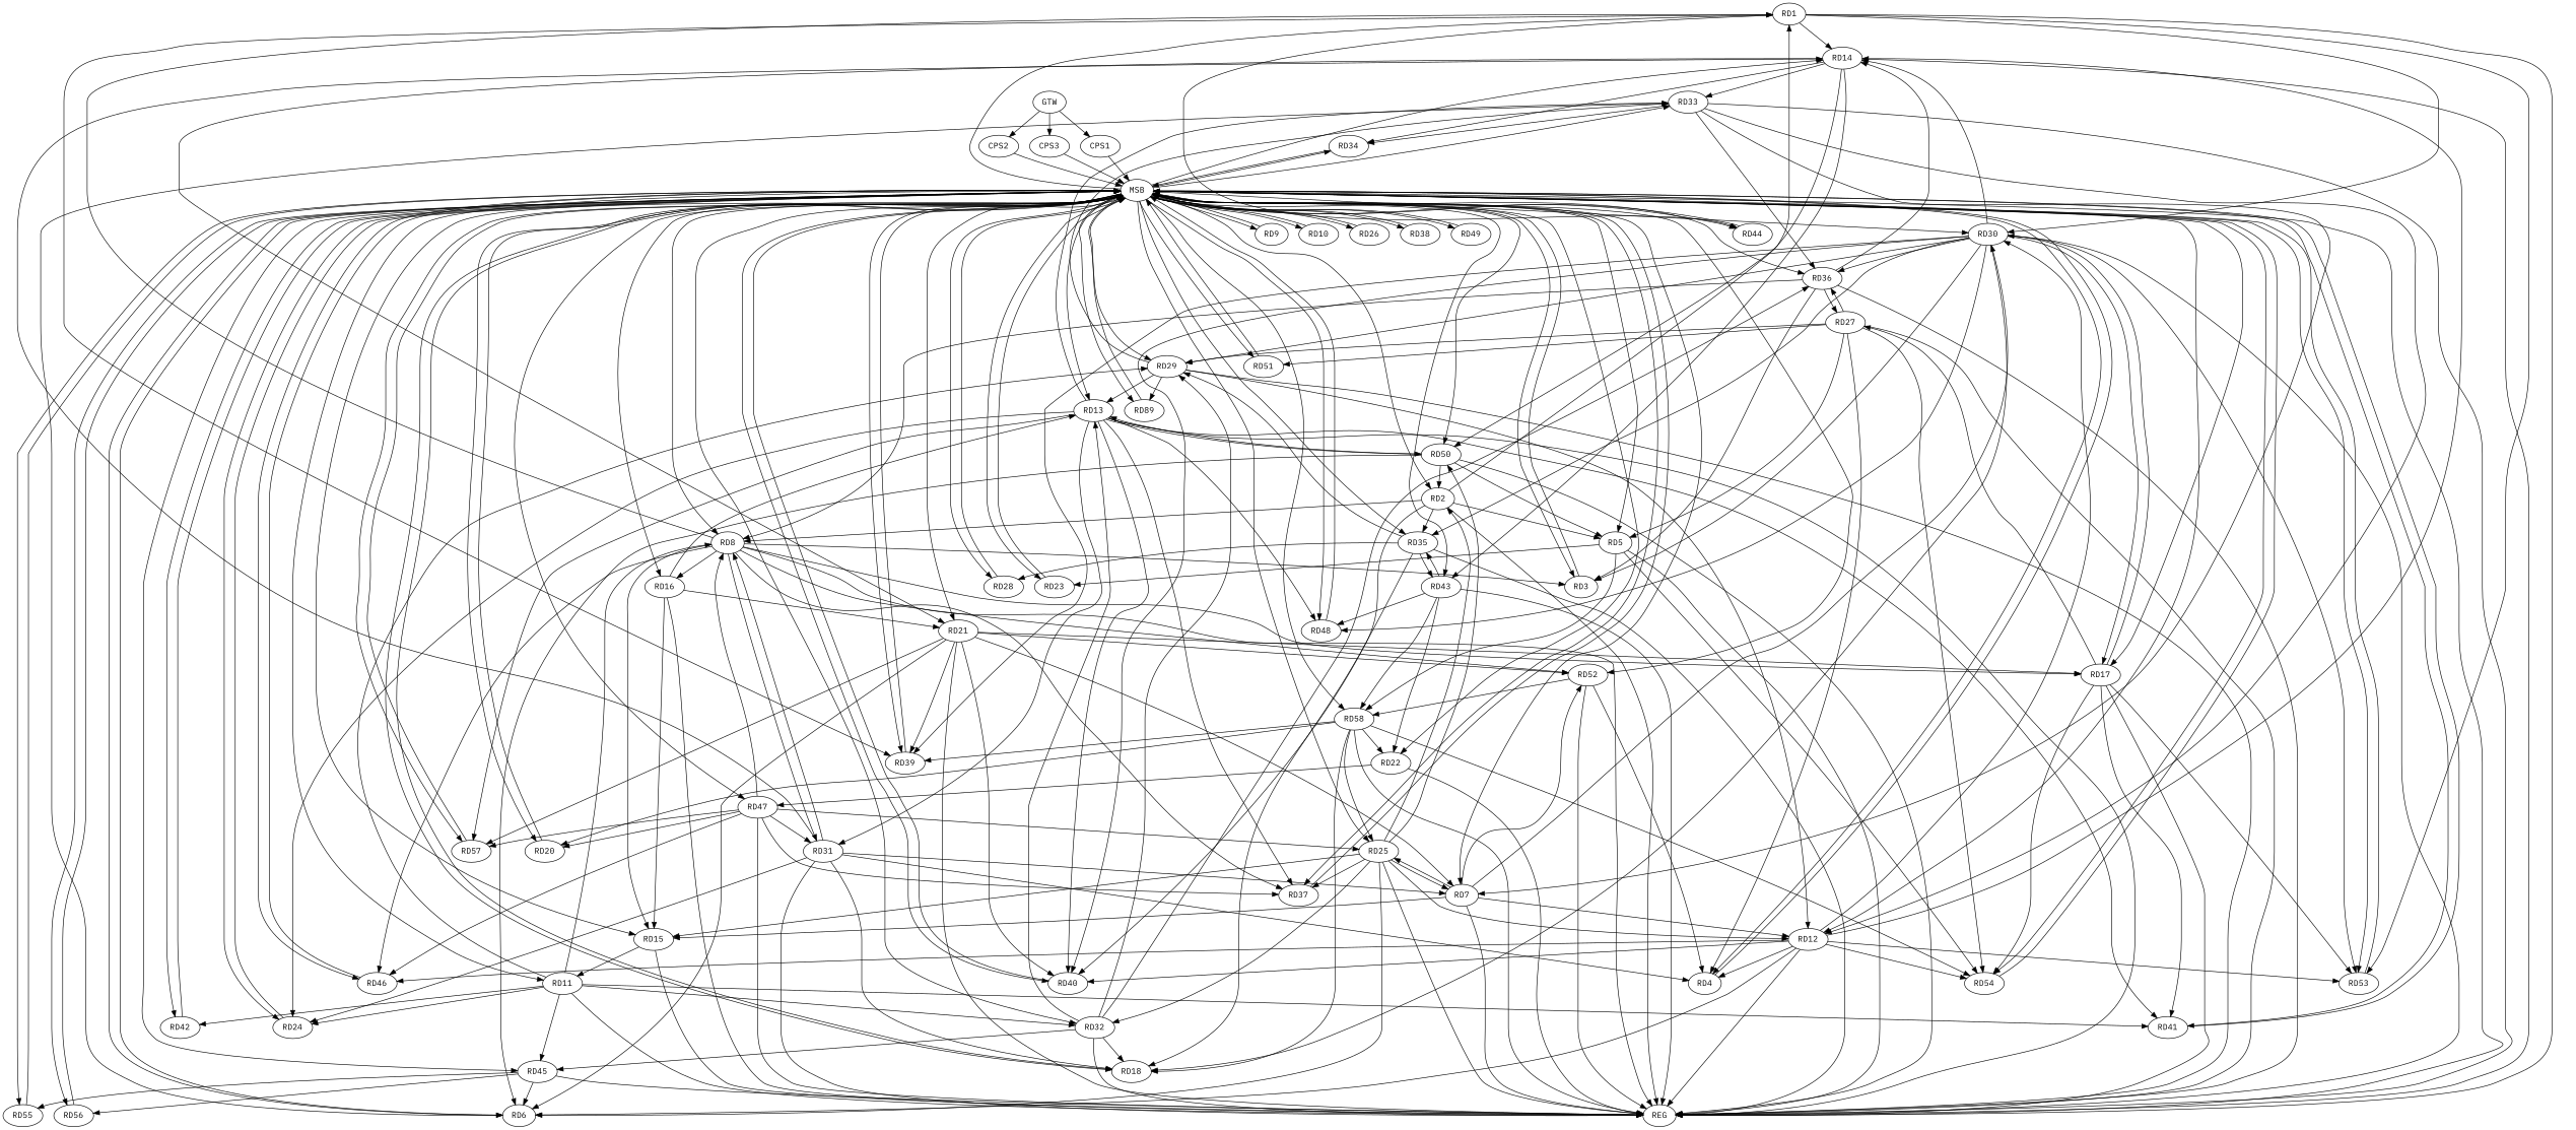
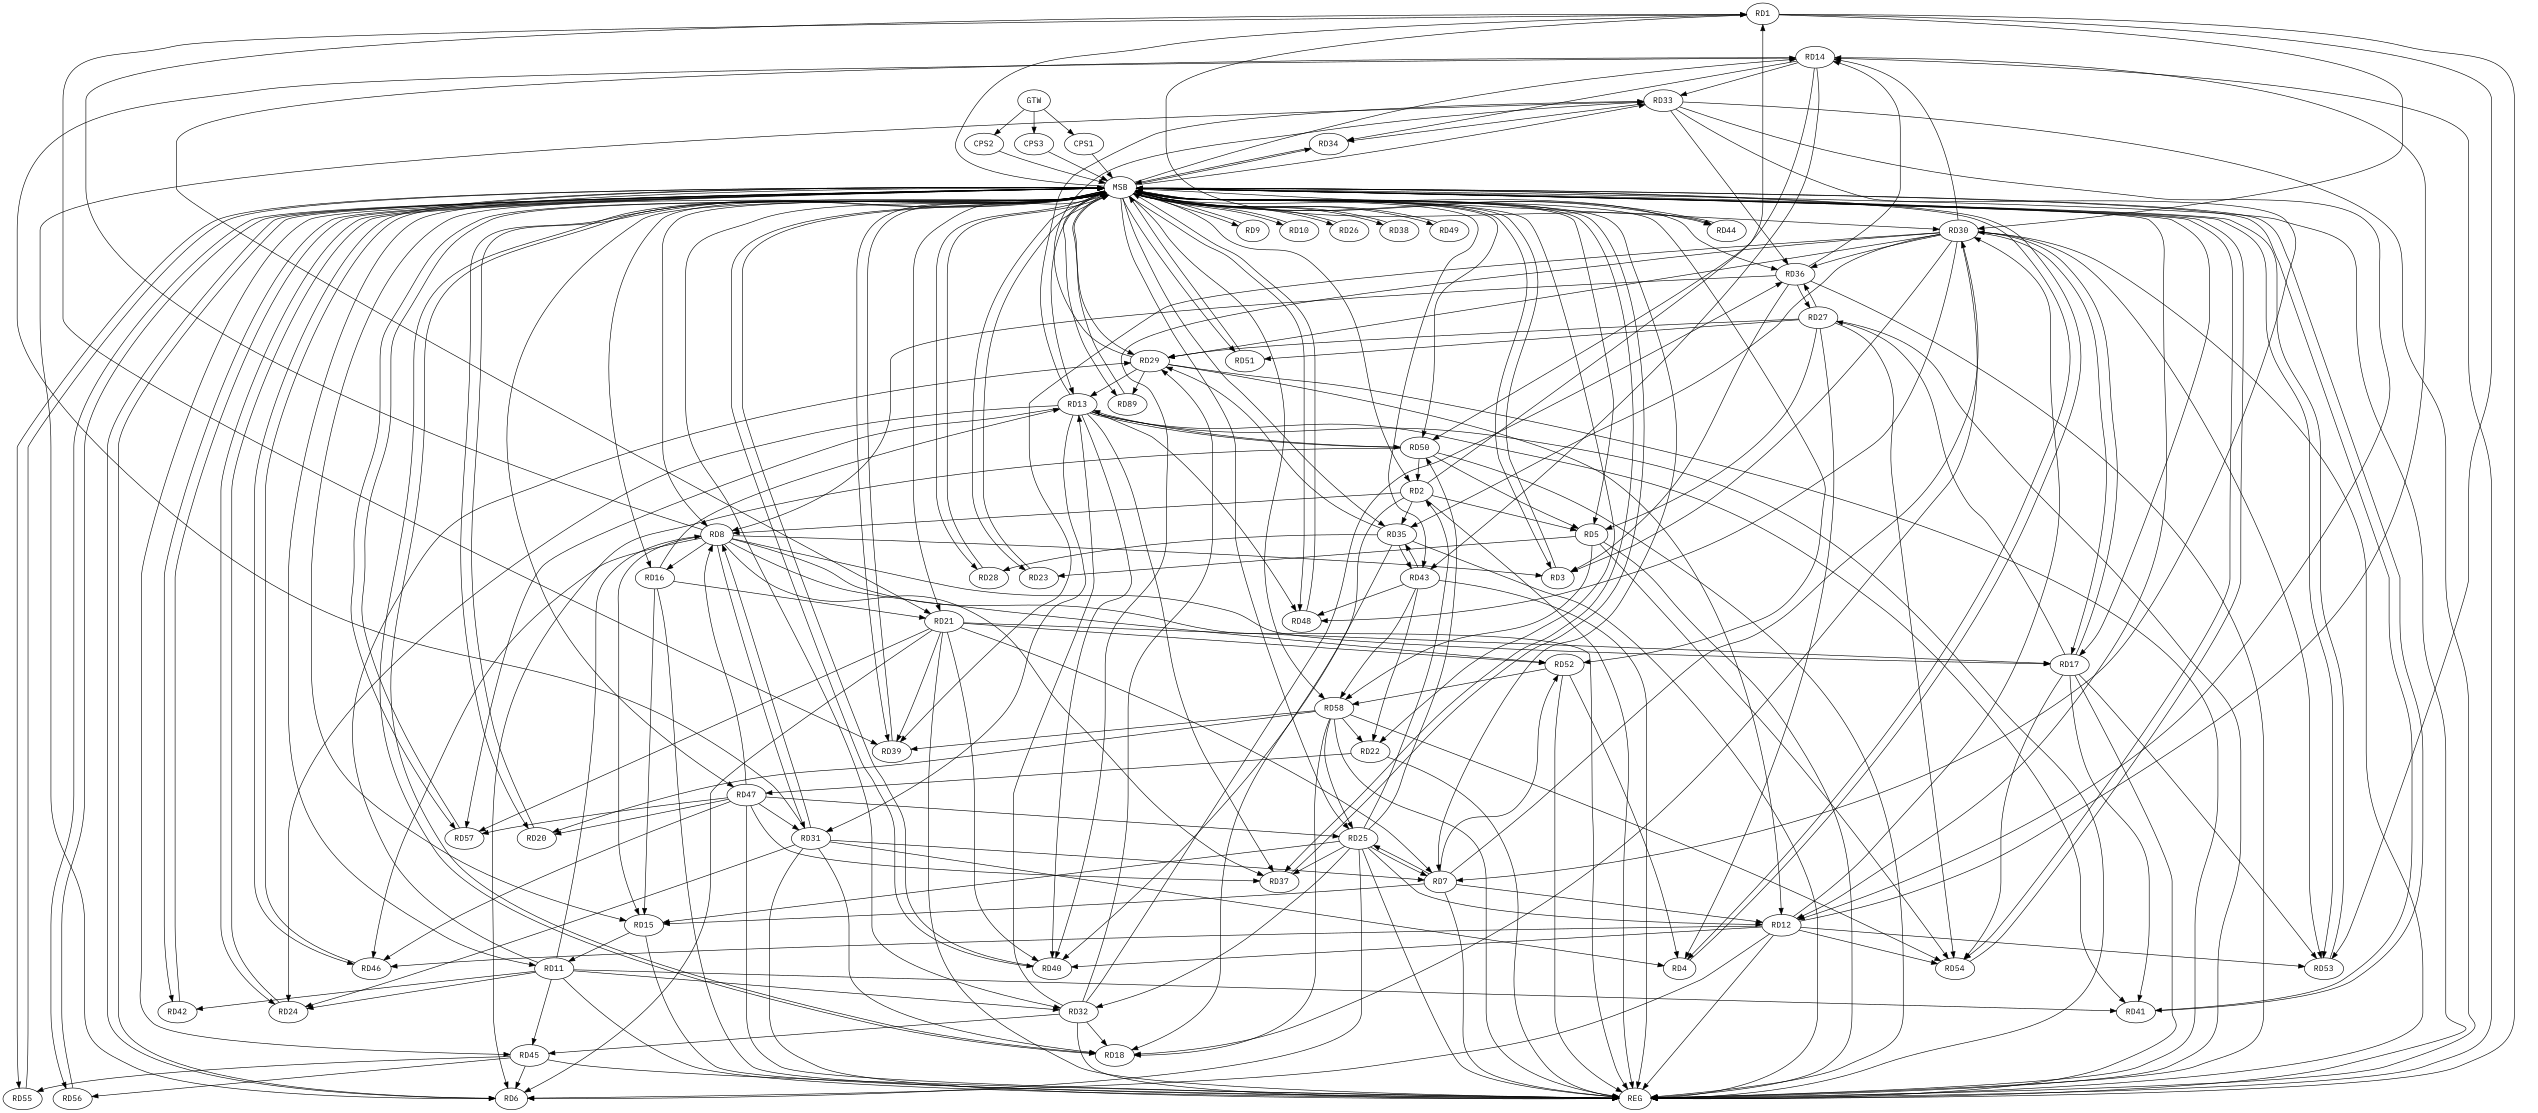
  strict digraph {
    fontname="IBM Plex Mono"
    node [fontname="IBM Plex Mono"]
    edge [fontname="IBM Plex Mono"]
    n1 [label=RD1]
    n2 [label=RD14]
    n3 [label=RD30]
    n4 [label=RD39]
    n5 [label=RD44]
    n6 [label=RD53]
    n7 [label=REG]
    n8 [label=RD33]
    n9 [label=RD50]
    n10 [label=RD21]
    n11 [label=RD34]
    n12 [label=RD43]
    n13 [label=RD35]
    n14 [label=RD40]
    n15 [label=RD3]
    n16 [label=RD17]
    n17 [label=RD29]
    n18 [label=RD48]
    n19 [label=RD18]
    n20 [label=RD36]
    n21 [label=MSB]
    n22 [label=RD2]
    n23 [label=RD5]
    n24 [label=RD8]
    n25 [label=RD23]
    n26 [label=RD54]
    n27 [label=RD58]
    n28 [label=RD15]
    n29 [label=RD52]
    n30 [label=RD16]
    n31 [label=RD31]
    n32 [label=RD37]
    n33 [label=RD46]
    n34 [label=RD28]
    n35 [label=RD4]
    n36 [label=RD6]
    n37 [label=RD7]
    n38 [label=RD12]
    n39 [label=RD25]
    n40 [label=RD9]
    n41 [label=RD10]
    n42 [label=RD11]
    n43 [label=RD24]
    n44 [label=RD32]
    n45 [label=RD41]
    n46 [label=RD42]
    n47 [label=RD45]
    n48 [label=RD13]
    n49 [label=RD57]
    n50 [label=RD89]
    n51 [label=RD20]
    n52 [label=RD22]
    n53 [label=RD47]
    n54 [label=RD26]
    n55 [label=RD51]
    n56 [label=RD38]
    n57 [label=RD55]
    n58 [label=RD56]
    n59 [label=RD49]
    n60 [label=RD27]
    n61 [label=CPS1]
    n62 [label=CPS2]
    n63 [label=CPS3]
    n64 [label=GTW]
-   n1 -> n2
    n1 -> n3
    n1 -> n4
    n1 -> n5
    n1 -> n6
    n1 -> n7
    n2 -> n7
    n2 -> n8
    n2 -> n9
    n2 -> n10
    n2 -> n11
    n2 -> n12
    n3 -> n2
    n3 -> n4
    n3 -> n6
    n3 -> n7
    n3 -> n13
    n3 -> n14
    n3 -> n15
    n3 -> n16
    n3 -> n17
    n3 -> n18
    n3 -> n19
    n3 -> n20
    n4 -> n21
    n5 -> n21
    n6 -> n21
    n8 -> n7
    n8 -> n11
    n8 -> n20
    n8 -> n36
    n8 -> n37
    n8 -> n38
    n9 -> n7
    n9 -> n22
    n9 -> n23
    n9 -> n36
    n9 -> n48
    n10 -> n4
    n10 -> n7
    n10 -> n14
    n10 -> n16
    n10 -> n29
    n10 -> n36
    n10 -> n37
    n10 -> n49
    n11 -> n21
    n12 -> n7
    n12 -> n13
    n12 -> n18
    n12 -> n27
    n12 -> n52
    n13 -> n7
    n13 -> n12
    n13 -> n17
    n13 -> n19
    n13 -> n34
    n14 -> n21
    n15 -> n21
    n16 -> n3
    n16 -> n6
    n16 -> n7
    n16 -> n26
    n16 -> n45
    n16 -> n60
    n17 -> n7
    n17 -> n8
    n17 -> n38
    n17 -> n48
    n17 -> n50
    n18 -> n21
    n19 -> n21
    n20 -> n2
    n20 -> n7
    n20 -> n15
    n20 -> n24
    n20 -> n60
    n21 -> n1
    n21 -> n2
    n21 -> n3
    n21 -> n4
    n21 -> n5
    n21 -> n6
    n21 -> n7
    n21 -> n8
    n21 -> n9
    n21 -> n10
    n21 -> n11
    n21 -> n12
    n21 -> n13
    n21 -> n14
    n21 -> n15
    n21 -> n16
    n21 -> n17
    n21 -> n18
    n21 -> n19
    n21 -> n20
    n21 -> n22
    n21 -> n23
    n21 -> n24
    n21 -> n25
    n21 -> n26
    n21 -> n27
    n21 -> n28
    n21 -> n29
    n21 -> n30
    n21 -> n32
    n21 -> n33
    n21 -> n34
    n21 -> n35
    n21 -> n36
    n21 -> n37
    n21 -> n38
    n21 -> n39
    n21 -> n40
    n21 -> n41
    n21 -> n42
    n21 -> n43
    n21 -> n44
    n21 -> n45
    n21 -> n46
    n21 -> n47
    n21 -> n48
    n21 -> n49
    n21 -> n50
    n21 -> n51
    n21 -> n52
    n21 -> n53
    n21 -> n54
    n21 -> n55
    n21 -> n56
    n21 -> n57
    n21 -> n58
    n21 -> n59
    n22 -> n1
    n22 -> n7
    n22 -> n13
    n22 -> n14
    n22 -> n23
    n22 -> n24
    n23 -> n7
    n23 -> n25
    n23 -> n26
    n23 -> n27
    n24 -> n1
    n24 -> n7
    n24 -> n15
    n24 -> n16
    n24 -> n28
    n24 -> n29
    n24 -> n30
    n24 -> n31
    n24 -> n32
    n24 -> n33
    n25 -> n21
    n26 -> n21
    n27 -> n4
    n27 -> n7
    n27 -> n19
    n27 -> n26
    n27 -> n39
    n27 -> n51
    n27 -> n52
    n28 -> n7
    n28 -> n42
    n29 -> n7
    n29 -> n27
    n29 -> n35
    n30 -> n7
    n30 -> n10
    n30 -> n28
    n30 -> n48
    n31 -> n2
    n31 -> n7
    n31 -> n19
    n31 -> n24
    n31 -> n35
    n31 -> n37
    n31 -> n43
    n32 -> n21
    n33 -> n21
    n34 -> n21
    n35 -> n21
    n36 -> n21
    n37 -> n3
    n37 -> n7
    n37 -> n28
    n37 -> n29
    n37 -> n38
    n37 -> n39
    n38 -> n2
    n38 -> n3
    n38 -> n6
    n38 -> n7
    n38 -> n14
    n38 -> n26
    n38 -> n33
-   n38 -> n35
    n38 -> n36
    n39 -> n7
    n39 -> n9
    n39 -> n22
    n39 -> n28
    n39 -> n32
    n39 -> n36
    n39 -> n37
    n39 -> n38
    n39 -> n44
    n40 -> n21
    n41 -> n21
    n42 -> n7
    n42 -> n17
    n42 -> n24
    n42 -> n43
    n42 -> n44
    n42 -> n45
    n42 -> n46
    n42 -> n47
    n43 -> n21
    n44 -> n7
    n44 -> n17
    n44 -> n19
    n44 -> n20
    n44 -> n47
    n44 -> n48
    n45 -> n21
    n46 -> n21
    n47 -> n7
    n47 -> n36
    n47 -> n57
    n47 -> n58
    n48 -> n7
    n48 -> n8
    n48 -> n9
    n48 -> n14
    n48 -> n18
    n48 -> n31
    n48 -> n32
    n48 -> n43
    n48 -> n45
    n48 -> n49
    n49 -> n21
    n50 -> n21
    n51 -> n21
    n52 -> n7
    n52 -> n53
    n53 -> n7
    n53 -> n24
    n53 -> n31
    n53 -> n32
    n53 -> n33
    n53 -> n39
    n53 -> n49
    n53 -> n51
    n54 -> n21
    n55 -> n21
    n56 -> n21
    n57 -> n21
    n58 -> n21
    n59 -> n21
    n60 -> n7
    n60 -> n17
    n60 -> n20
    n60 -> n23
    n60 -> n26
    n60 -> n35
    n60 -> n55
    n61 -> n21
    n62 -> n21
    n63 -> n21
    n64 -> n61
    n64 -> n62
    n64 -> n63
  }
